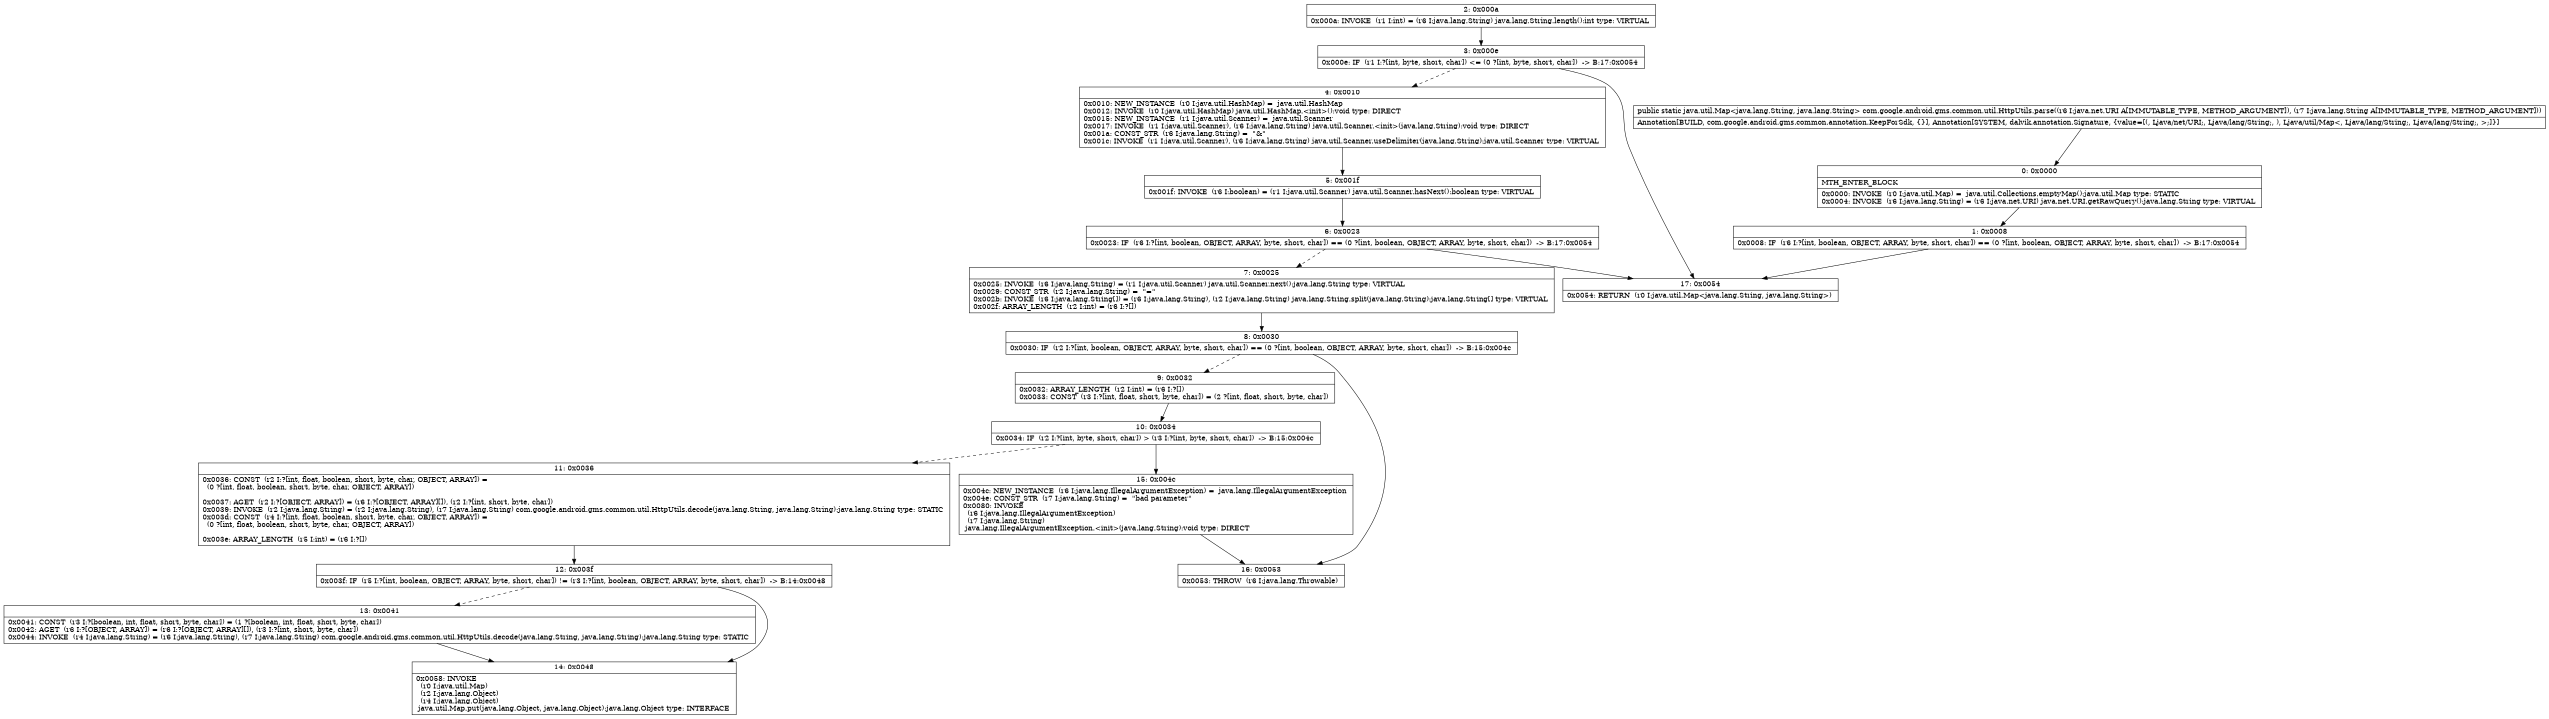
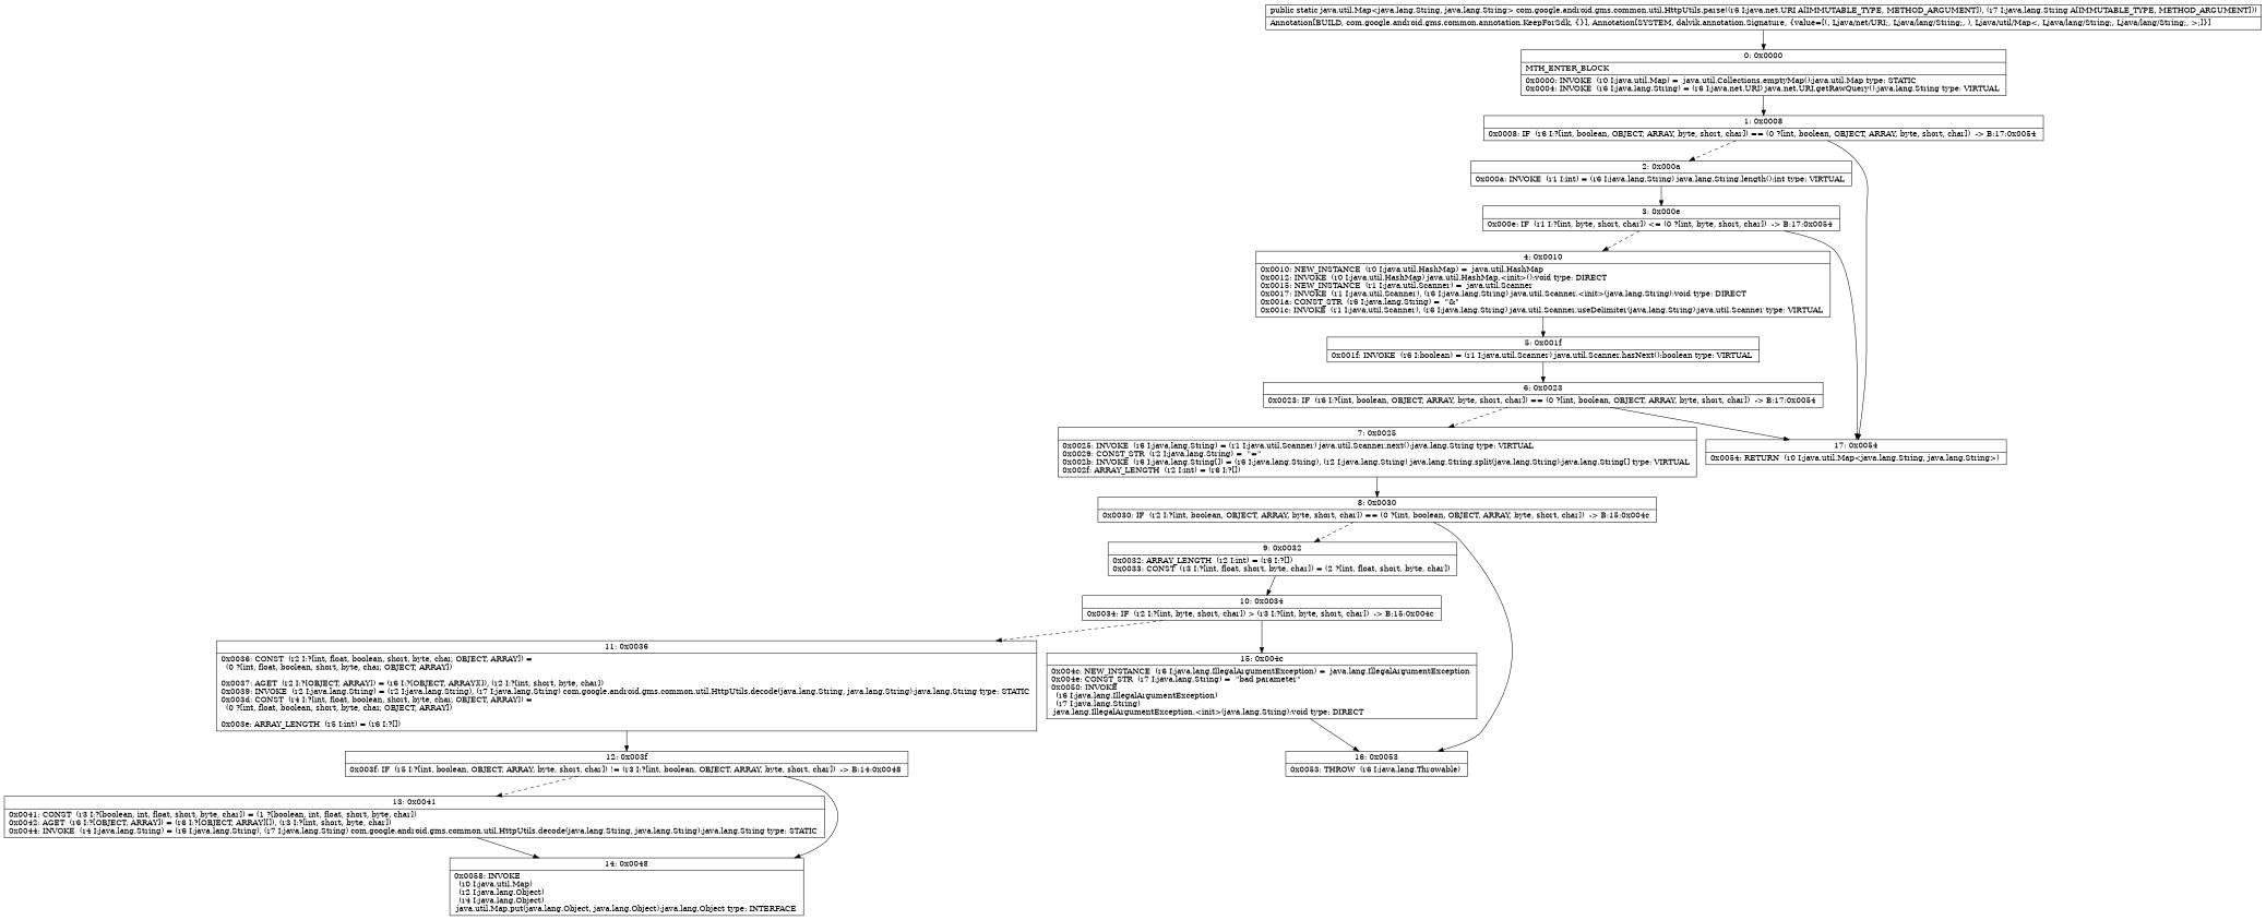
  digraph {
    node [shape=record]
    n1 [label="{0\:\ 0x0000|MTH_ENTER_BLOCK\l|0x0000: INVOKE  (r0 I:java.util.Map) =  java.util.Collections.emptyMap():java.util.Map type: STATIC \l0x0004: INVOKE  (r6 I:java.lang.String) = (r6 I:java.net.URI) java.net.URI.getRawQuery():java.lang.String type: VIRTUAL \l}"]
    n2 [label="{1\:\ 0x0008|0x0008: IF  (r6 I:?[int, boolean, OBJECT, ARRAY, byte, short, char]) == (0 ?[int, boolean, OBJECT, ARRAY, byte, short, char])  \-\> B:17:0x0054 \l}"]
    n3 [label="{2\:\ 0x000a|0x000a: INVOKE  (r1 I:int) = (r6 I:java.lang.String) java.lang.String.length():int type: VIRTUAL \l}"]
    n4 [label="{17\:\ 0x0054|0x0054: RETURN  (r0 I:java.util.Map\<java.lang.String, java.lang.String\>) \l}"]
    n5 [label="{3\:\ 0x000e|0x000e: IF  (r1 I:?[int, byte, short, char]) \<= (0 ?[int, byte, short, char])  \-\> B:17:0x0054 \l}"]
    n6 [label="{4\:\ 0x0010|0x0010: NEW_INSTANCE  (r0 I:java.util.HashMap) =  java.util.HashMap \l0x0012: INVOKE  (r0 I:java.util.HashMap) java.util.HashMap.\<init\>():void type: DIRECT \l0x0015: NEW_INSTANCE  (r1 I:java.util.Scanner) =  java.util.Scanner \l0x0017: INVOKE  (r1 I:java.util.Scanner), (r6 I:java.lang.String) java.util.Scanner.\<init\>(java.lang.String):void type: DIRECT \l0x001a: CONST_STR  (r6 I:java.lang.String) =  \"&\" \l0x001c: INVOKE  (r1 I:java.util.Scanner), (r6 I:java.lang.String) java.util.Scanner.useDelimiter(java.lang.String):java.util.Scanner type: VIRTUAL \l}"]
    n7 [label="{5\:\ 0x001f|0x001f: INVOKE  (r6 I:boolean) = (r1 I:java.util.Scanner) java.util.Scanner.hasNext():boolean type: VIRTUAL \l}"]
    n8 [label="{6\:\ 0x0023|0x0023: IF  (r6 I:?[int, boolean, OBJECT, ARRAY, byte, short, char]) == (0 ?[int, boolean, OBJECT, ARRAY, byte, short, char])  \-\> B:17:0x0054 \l}"]
    n9 [label="{7\:\ 0x0025|0x0025: INVOKE  (r6 I:java.lang.String) = (r1 I:java.util.Scanner) java.util.Scanner.next():java.lang.String type: VIRTUAL \l0x0029: CONST_STR  (r2 I:java.lang.String) =  \"=\" \l0x002b: INVOKE  (r6 I:java.lang.String[]) = (r6 I:java.lang.String), (r2 I:java.lang.String) java.lang.String.split(java.lang.String):java.lang.String[] type: VIRTUAL \l0x002f: ARRAY_LENGTH  (r2 I:int) = (r6 I:?[]) \l}"]
    n10 [label="{8\:\ 0x0030|0x0030: IF  (r2 I:?[int, boolean, OBJECT, ARRAY, byte, short, char]) == (0 ?[int, boolean, OBJECT, ARRAY, byte, short, char])  \-\> B:15:0x004c \l}"]
    n11 [label="{9\:\ 0x0032|0x0032: ARRAY_LENGTH  (r2 I:int) = (r6 I:?[]) \l0x0033: CONST  (r3 I:?[int, float, short, byte, char]) = (2 ?[int, float, short, byte, char]) \l}"]
    n12 [label="{16\:\ 0x0053|0x0053: THROW  (r6 I:java.lang.Throwable) \l}"]
    n13 [label="{10\:\ 0x0034|0x0034: IF  (r2 I:?[int, byte, short, char]) \> (r3 I:?[int, byte, short, char])  \-\> B:15:0x004c \l}"]
-   n14 [label="{15\:\ 0x004c|0x004c: NEW_INSTANCE  (r6 I:java.lang.IllegalArgumentException) =  java.lang.IllegalArgumentException \l0x004e: CONST_STR  (r7 I:java.lang.String) =  \"bad parameter\" \l0x0080: INVOKE  \l  (r6 I:java.lang.IllegalArgumentException)\l  (r7 I:java.lang.String)\l java.lang.IllegalArgumentException.\<init\>(java.lang.String):void type: DIRECT \l}"]
+   n14 [label="{15\:\ 0x004c|0x004c: NEW_INSTANCE  (r6 I:java.lang.IllegalArgumentException) =  java.lang.IllegalArgumentException \l0x004e: CONST_STR  (r7 I:java.lang.String) =  \"bad parameter\" \l0x0050: INVOKE  \l  (r6 I:java.lang.IllegalArgumentException)\l  (r7 I:java.lang.String)\l java.lang.IllegalArgumentException.\<init\>(java.lang.String):void type: DIRECT \l}"]
    n15 [label="{11\:\ 0x0036|0x0036: CONST  (r2 I:?[int, float, boolean, short, byte, char, OBJECT, ARRAY]) = \l  (0 ?[int, float, boolean, short, byte, char, OBJECT, ARRAY])\l \l0x0037: AGET  (r2 I:?[OBJECT, ARRAY]) = (r6 I:?[OBJECT, ARRAY][]), (r2 I:?[int, short, byte, char]) \l0x0039: INVOKE  (r2 I:java.lang.String) = (r2 I:java.lang.String), (r7 I:java.lang.String) com.google.android.gms.common.util.HttpUtils.decode(java.lang.String, java.lang.String):java.lang.String type: STATIC \l0x003d: CONST  (r4 I:?[int, float, boolean, short, byte, char, OBJECT, ARRAY]) = \l  (0 ?[int, float, boolean, short, byte, char, OBJECT, ARRAY])\l \l0x003e: ARRAY_LENGTH  (r5 I:int) = (r6 I:?[]) \l}"]
    n16 [label="{12\:\ 0x003f|0x003f: IF  (r5 I:?[int, boolean, OBJECT, ARRAY, byte, short, char]) != (r3 I:?[int, boolean, OBJECT, ARRAY, byte, short, char])  \-\> B:14:0x0048 \l}"]
    n17 [label="{13\:\ 0x0041|0x0041: CONST  (r3 I:?[boolean, int, float, short, byte, char]) = (1 ?[boolean, int, float, short, byte, char]) \l0x0042: AGET  (r6 I:?[OBJECT, ARRAY]) = (r6 I:?[OBJECT, ARRAY][]), (r3 I:?[int, short, byte, char]) \l0x0044: INVOKE  (r4 I:java.lang.String) = (r6 I:java.lang.String), (r7 I:java.lang.String) com.google.android.gms.common.util.HttpUtils.decode(java.lang.String, java.lang.String):java.lang.String type: STATIC \l}"]
    n18 [label="{14\:\ 0x0048|0x0058: INVOKE  \l  (r0 I:java.util.Map)\l  (r2 I:java.lang.Object)\l  (r4 I:java.lang.Object)\l java.util.Map.put(java.lang.Object, java.lang.Object):java.lang.Object type: INTERFACE \l}"]
    n19 [label="{public static java.util.Map\<java.lang.String, java.lang.String\> com.google.android.gms.common.util.HttpUtils.parse((r6 I:java.net.URI A[IMMUTABLE_TYPE, METHOD_ARGUMENT]), (r7 I:java.lang.String A[IMMUTABLE_TYPE, METHOD_ARGUMENT]))  | Annotation[BUILD, com.google.android.gms.common.annotation.KeepForSdk, \{\}], Annotation[SYSTEM, dalvik.annotation.Signature, \{value=[(, Ljava\/net\/URI;, Ljava\/lang\/String;, ), Ljava\/util\/Map\<, Ljava\/lang\/String;, Ljava\/lang\/String;, \>;]\}]\l}"]
    n1 -> n2
+   n2 -> n3 [style=dashed]
    n2 -> n4
    n3 -> n5
    n5 -> n4
    n5 -> n6 [style=dashed]
    n6 -> n7
    n7 -> n8
    n8 -> n4
    n8 -> n9 [style=dashed]
    n9 -> n10
    n10 -> n11 [style=dashed]
    n10 -> n12
    n11 -> n13
    n13 -> n14
    n13 -> n15 [style=dashed]
    n14 -> n12
    n15 -> n16
    n16 -> n17 [style=dashed]
    n16 -> n18
    n17 -> n18
    n19 -> n1
  }
